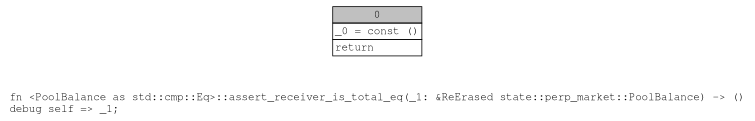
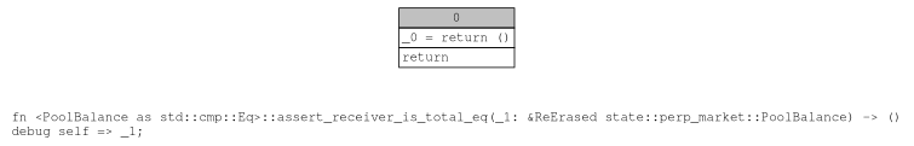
  digraph {
    fontname="Courier, monospace"
    label=<fn &lt;PoolBalance as std::cmp::Eq&gt;::assert_receiver_is_total_eq(_1: &amp;ReErased state::perp_market::PoolBalance) -&gt; ()<br align="left"/>debug self =&gt; _1;<br align="left"/>>
-   n1 [fontname="Courier, monospace" label=<<table border="0" cellborder="1" cellspacing="0"><tr><td bgcolor="gray" align="center" colspan="1">0</td></tr><tr><td align="left" balign="left">_0 = const ()<br/></td></tr><tr><td align="left">return</td></tr></table>> shape=none]
+   n1 [fontname="Courier, monospace" label=<<table border="0" cellborder="1" cellspacing="0"><tr><td bgcolor="gray" align="center" colspan="1">0</td></tr><tr><td align="left" balign="left">_0 = return ()<br/></td></tr><tr><td align="left">return</td></tr></table>> shape=none]
  }
